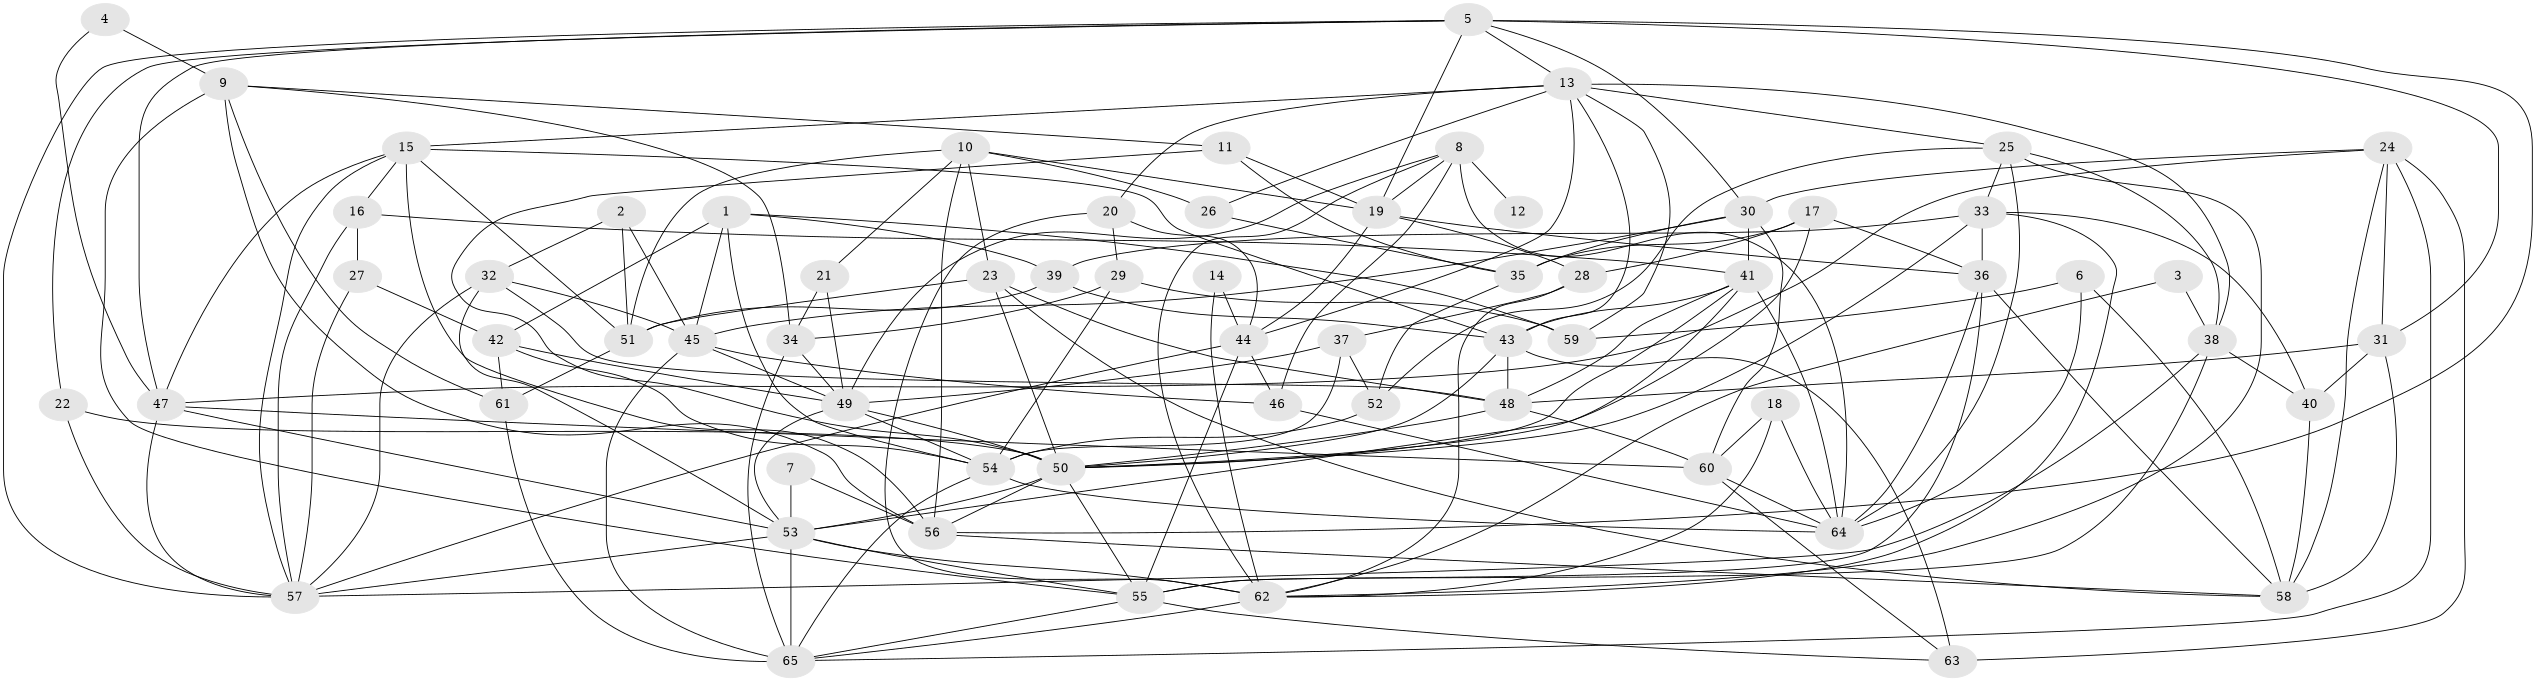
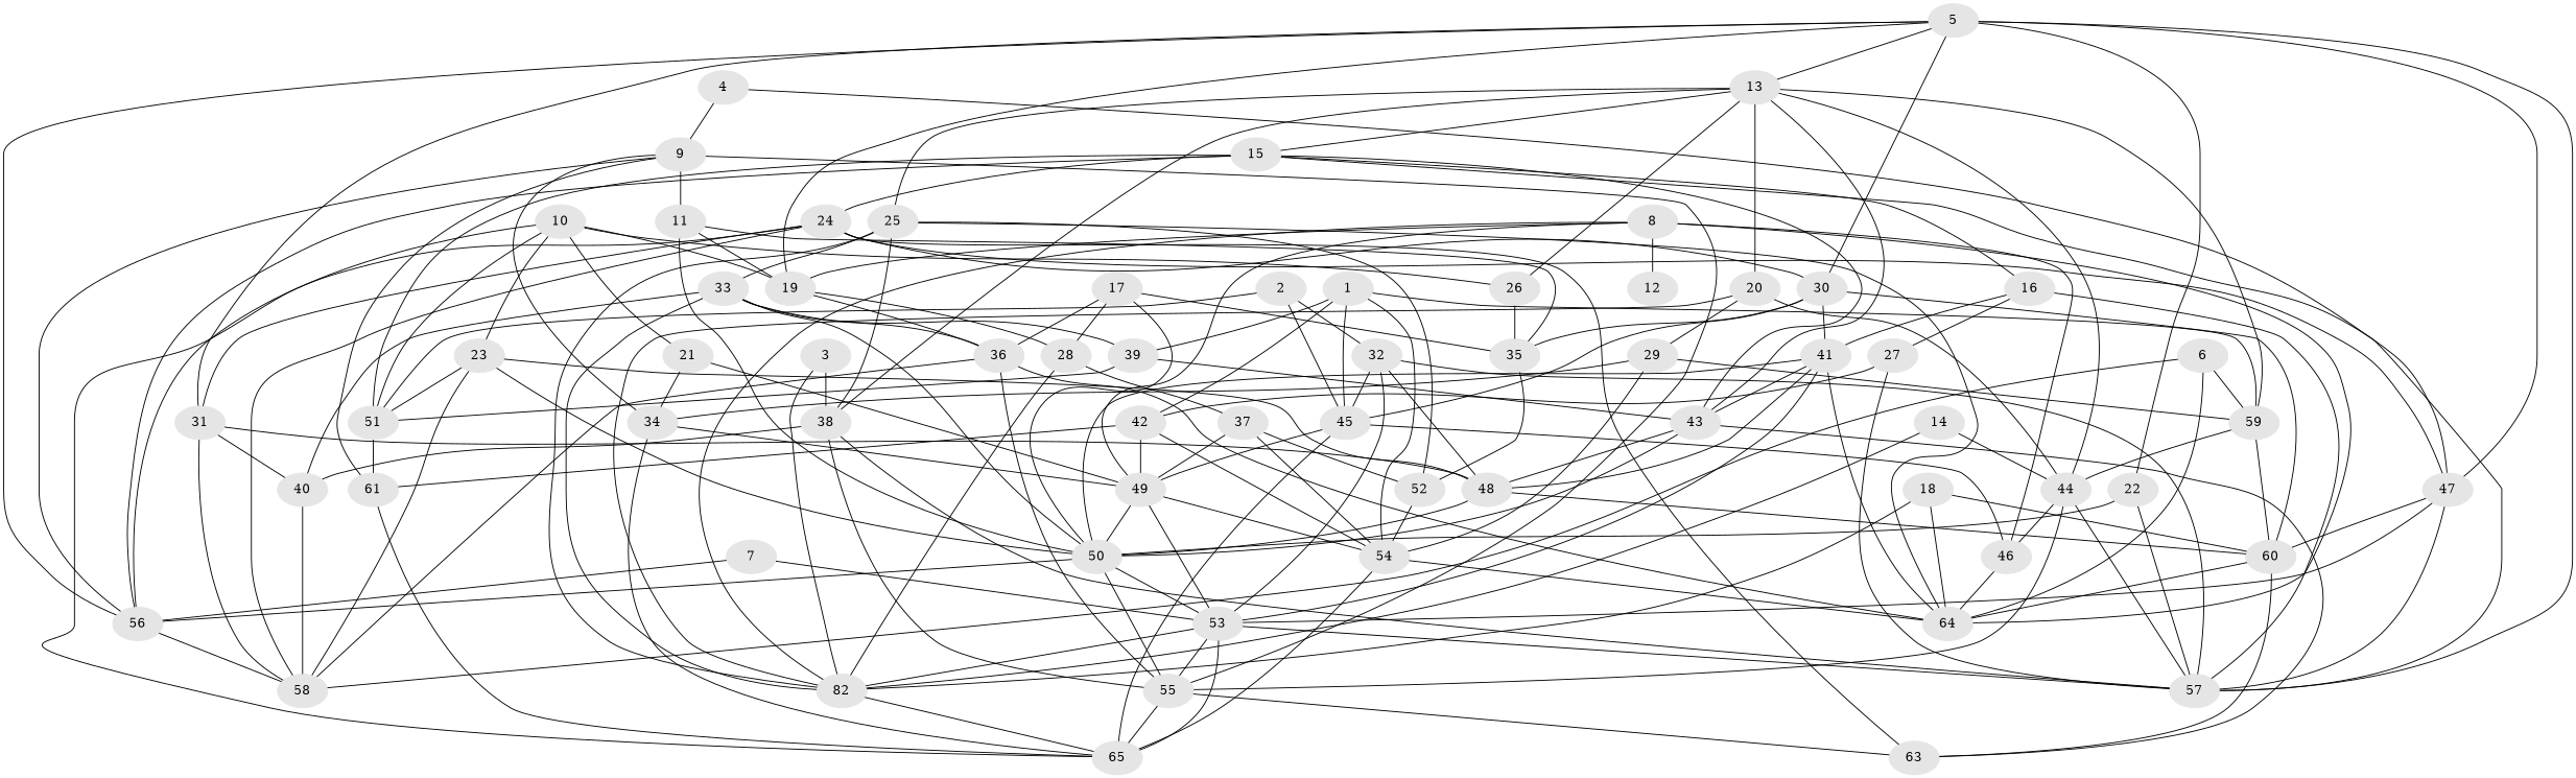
  graph {
    node [color=gray90 style=filled]
    edge [weight=1.0]
    1
    39
    42
    45
    54
    59
    51
    43
    49
    61
    46
    65
    64
    60
    2
    32
    57
    53
    48
    3
    38
-   62
+   62 [label=82]
    55
    40
    4
    9
    47
    56
    11
    34
    5
    13
    19
    22
    30
    31
    26
    15
    20
    25
    44
    28
    36
    50
    35
    41
    58
    6
    7
    8
    12
    63
    10
    21
    23
    52
    16
    29
    33
    14
    27
    17
    37
    18
    24
    1 -- 39
    1 -- 42
    1 -- 45
    1 -- 54
    1 -- 59
    39 -- 51
    39 -- 43
    42 -- 54
    42 -- 49
    42 -- 61
    45 -- 49
    45 -- 46
    45 -- 65
    54 -- 65
    54 -- 64
+   59 -- 60
    51 -- 61
    43 -- 48
    43 -- 50
    43 -- 63
    49 -- 54 [weight=2.0]
    49 -- 53
    49 -- 50
    61 -- 65
    46 -- 64
    60 -- 64
    60 -- 63
    2 -- 45
    2 -- 51
    2 -- 32
    32 -- 45
    32 -- 57
    32 -- 53
    32 -- 48
    53 -- 65 [weight=2.0]
    53 -- 57
    53 -- 62 [weight=2.0]
    53 -- 55
    48 -- 60
    48 -- 50
    3 -- 38
    3 -- 62
    38 -- 57
    38 -- 55
    38 -- 40
    62 -- 65
    55 -- 65
    55 -- 63
    40 -- 58
    4 -- 9
    4 -- 47
    9 -- 61
    9 -- 55
    9 -- 56
    9 -- 11
    9 -- 34
    47 -- 60
    47 -- 57 [weight=2.0]
    47 -- 53
    56 -- 58
    11 -- 19
    11 -- 50
    11 -- 35
    34 -- 49
    34 -- 65
    5 -- 57
    5 -- 47
    5 -- 56
    5 -- 13
    5 -- 19
    5 -- 22
    5 -- 30
    5 -- 31
    13 -- 59
    13 -- 43
    13 -- 38
    13 -- 26
    13 -- 15
    13 -- 20
    13 -- 25
    13 -- 44
-   19 -- 44
+   59 -- 44
    19 -- 28
    19 -- 36
    22 -- 57
    22 -- 50
    30 -- 45
    30 -- 60
    30 -- 35
    30 -- 41
    31 -- 48
    31 -- 40
    31 -- 58
    26 -- 35
    15 -- 51
    15 -- 43
    15 -- 57
-   15 -- 47
+   15 -- 24
    15 -- 56 [weight=2.0]
    15 -- 16
    20 -- 62
    20 -- 44
    20 -- 29
    25 -- 64
    25 -- 38
    25 -- 62
    25 -- 52
    25 -- 33
    44 -- 46
    44 -- 57
    44 -- 55
    28 -- 62
    28 -- 37
    36 -- 64
    36 -- 55
    36 -- 58
    50 -- 53
    50 -- 55
    50 -- 56
    35 -- 52 [weight=2.0]
    41 -- 43
    41 -- 64
    41 -- 53
    41 -- 48
    41 -- 50
    6 -- 59
    6 -- 64
    6 -- 58
    7 -- 53
    7 -- 56
    8 -- 49
    8 -- 46
    8 -- 64
    8 -- 62
    8 -- 19
    8 -- 12 [weight=2.0]
    10 -- 51
    10 -- 56
    10 -- 19
    10 -- 26
    10 -- 21
    10 -- 23
    21 -- 49
    21 -- 34
    23 -- 51
    23 -- 48
    23 -- 50
    23 -- 58
    52 -- 54
    16 -- 57
    16 -- 41
    16 -- 27
    29 -- 54
    29 -- 59
    29 -- 34
    33 -- 39
    33 -- 62
    33 -- 40
    33 -- 36 [weight=2.0]
    33 -- 50
    14 -- 62
    14 -- 44
    27 -- 42
    27 -- 57 [weight=2.0]
    17 -- 28
    17 -- 36
    17 -- 50
    17 -- 35
    37 -- 54
    37 -- 49
    37 -- 52
    18 -- 64
    18 -- 60
    18 -- 62
    24 -- 65
    24 -- 47
    24 -- 30
    24 -- 31
    24 -- 58
    24 -- 63
  }
